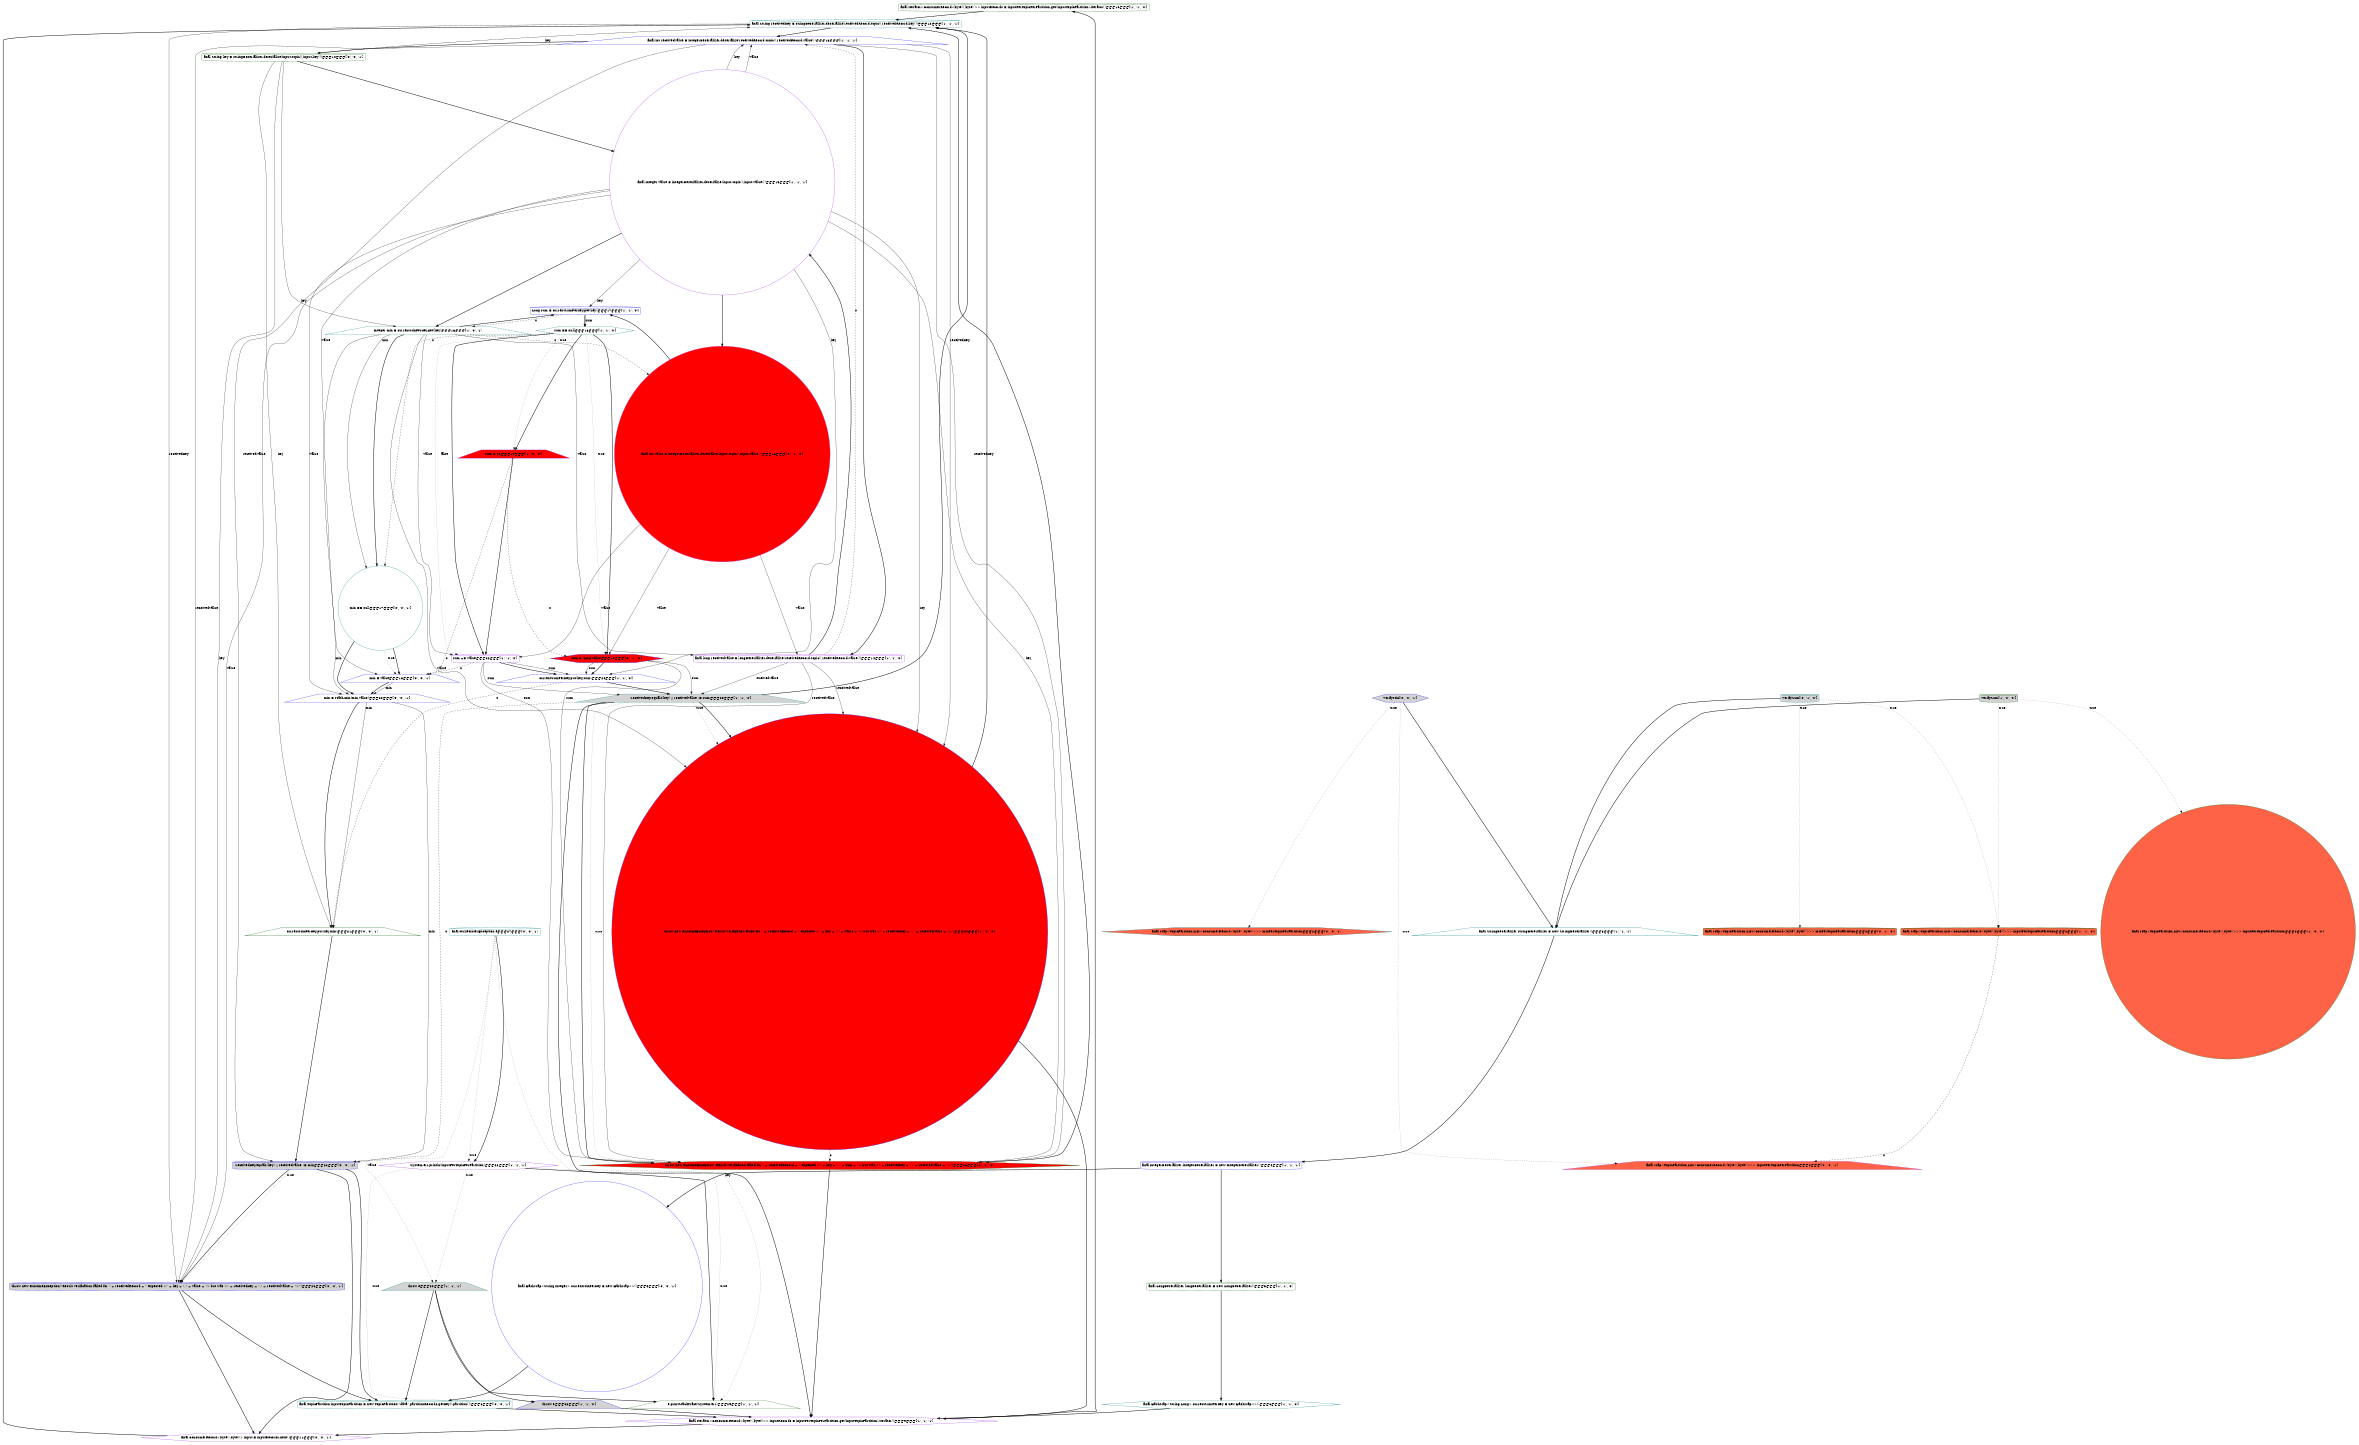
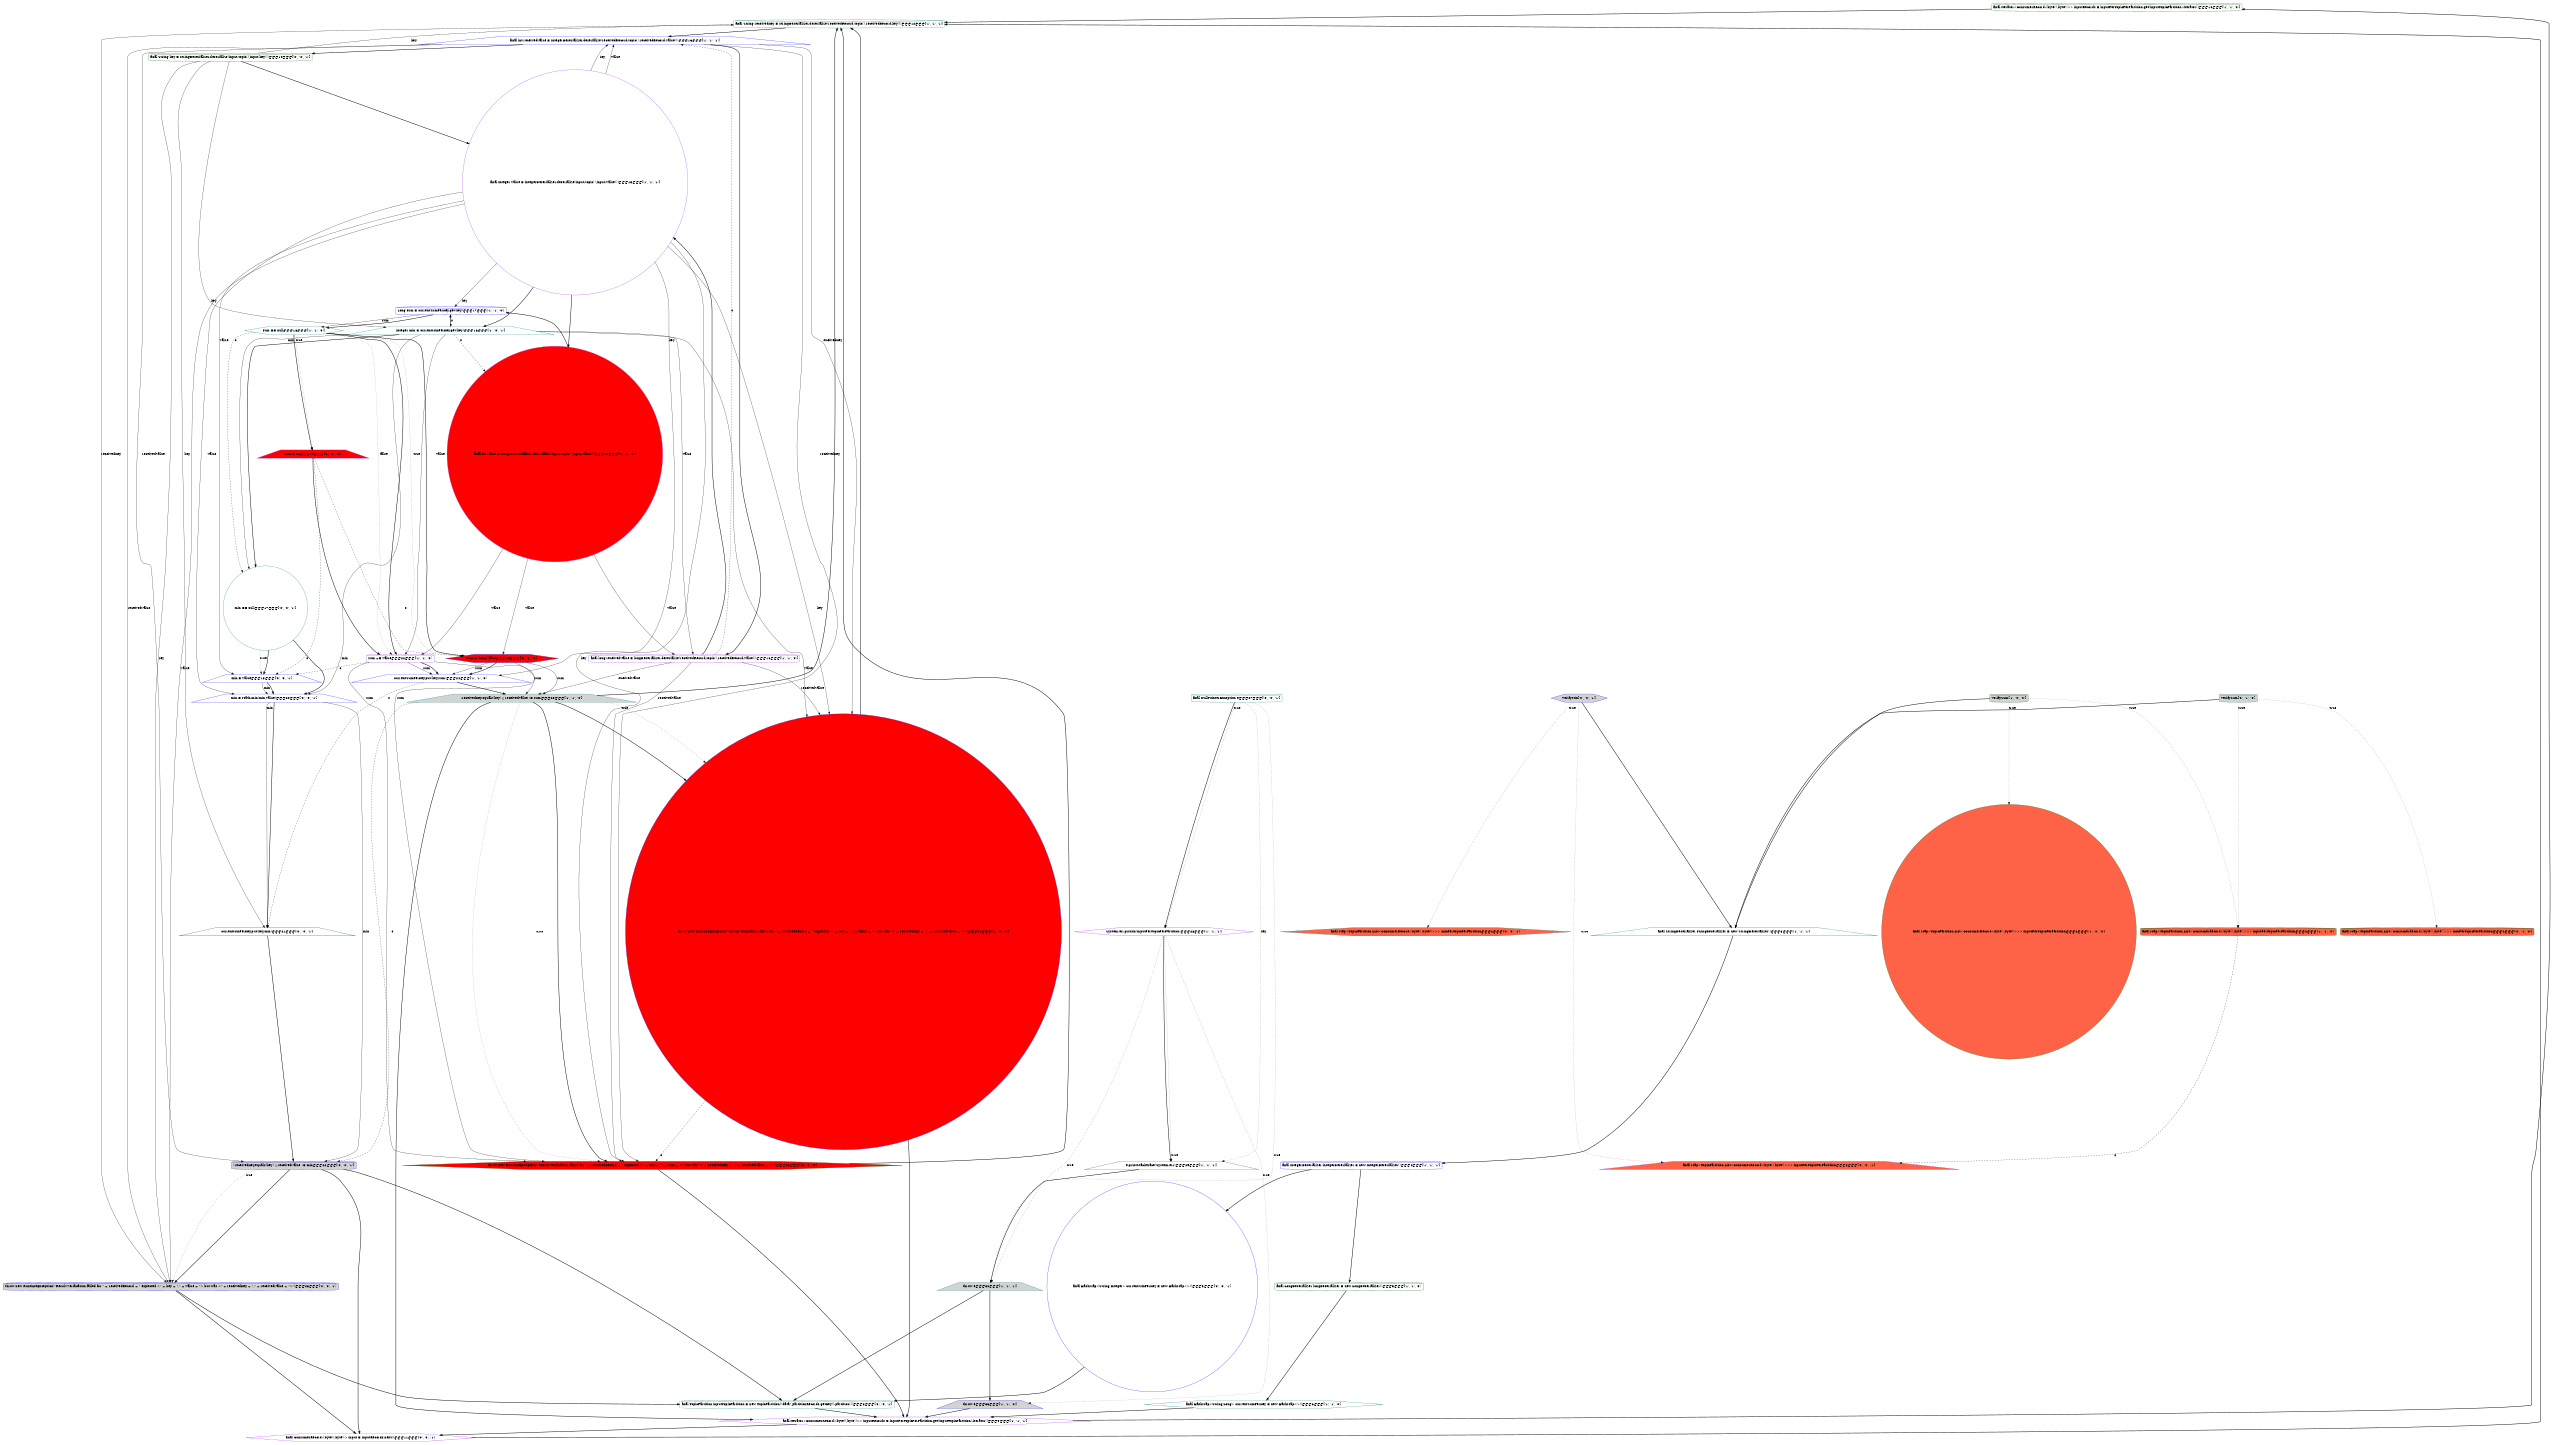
  digraph {
    node [color=blue fillcolor=white shape=cylinder style=filled]
    edge [style=bold]
    n1 [color=darkgreen label="final Iterator<ConsumerRecord<byte((,byte((>> inputRecords = inputPerTopicPerPartition.get(inputTopicPartition).iterator()@@@10@@@['1', '1', '0']"]
    n2 [color=teal label="final String receivedKey = stringDeserializer.deserialize(receivedRecord.topic(),receivedRecord.key())@@@12@@@['1', '1', '1']"]
    n3 [fillcolor=lightgray label="throw new RuntimeException(\"Result verification failed for \" + receivedRecord + \" expected <\" + key + \",\" + value + \"> but was <\" + receivedKey + \",\" + receivedValue + \">\")@@@23@@@['0', '0', '1']"]
    n4 [label="final int receivedValue = integerDeserializer.deserialize(receivedRecord.topic(),receivedRecord.value())@@@13@@@['1', '1', '1']" shape=trapezium]
    n5 [color=darkgreen label="final String key = stringDeserializer.deserialize(input.topic(),input.key())@@@14@@@['0', '0', '1']"]
    n6 [color=purple label="final Integer value = integerDeserializer.deserialize(input.topic(),input.value())@@@15@@@['1', '1', '1']" shape=circle]
    n7 [color=teal label="Integer min = currentMinPerKey.get(key)@@@16@@@['1', '0', '1']" shape=trapezium]
    n8 [color=darkgreen label="currentMinPerKey.put(key,min)@@@21@@@['0', '0', '1']" shape=trapezium]
    n9 [color=darkgreen fillcolor=red label="throw new RuntimeException(\"Result verification failed for \" + receivedRecord + \" expected <\" + key + \",\" + sum + \"> but was <\" + receivedKey + \",\" + receivedValue + \">\")@@@26@@@['0', '1', '0']" shape=hexagon]
    n10 [fillcolor=red label="throw new RuntimeException(\"Result verification failed for \" + receivedRecord + \" expected <\" + key + \",\" + value + \"> but was <\" + receivedKey + \",\" + receivedValue + \">\")@@@24@@@['1', '0', '0']" shape=circle]
    n11 [label="min = value@@@18@@@['0', '0', '1']" shape=trapezium]
    n12 [label="currentSumPerKey.put(key,sum)@@@24@@@['1', '1', '0']" shape=trapezium]
    n13 [label="min = Math.min(min,value)@@@20@@@['0', '0', '1']" shape=trapezium]
    n14 [color=purple fillcolor=red label="final int value = integerDeserializer.deserialize(input.topic(),input.value())@@@16@@@['0', '1', '0']" shape=circle]
    n15 [label="Long sum = currentSumPerKey.get(key)@@@17@@@['1', '1', '0']"]
    n16 [color=purple label="final long receivedValue = longDeserializer.deserialize(receivedRecord.topic(),receivedRecord.value())@@@14@@@['1', '1', '0']"]
    n17 [color=purple label="sum += value@@@22@@@['1', '1', '0']"]
    n18 [color=teal label="min == null@@@17@@@['0', '0', '1']" shape=circle]
    n19 [color=teal label="final TopicPartition inputTopicPartition = new TopicPartition(\"data\",partitionRecords.getKey().partition())@@@8@@@['0', '0', '1']"]
    n20 [color=purple label="final ConsumerRecord<byte((,byte((> input = inputRecords.next()@@@11@@@['0', '0', '1']" shape=hexagon]
    n21 [fillcolor=lightgray label="!receivedKey.equals(key) || receivedValue != min@@@22@@@['0', '0', '1']"]
    n22 [color=teal fillcolor=lightgray label="!receivedKey.equals(key) || receivedValue != sum@@@25@@@['1', '1', '0']" shape=trapezium]
    n23 [color=purple label="final Iterator<ConsumerRecord<byte((,byte((>> inputRecords = inputPerTopicPerPartition.get(inputTopicPartition).iterator()@@@9@@@['1', '1', '1']" shape=hexagon]
    n24 [fillcolor=lightgray label="throw e@@@33@@@['1', '1', '0']" shape=trapezium]
    n25 [color=purple fillcolor=red label="sum = 0L@@@19@@@['1', '0', '0']" shape=trapezium]
    n26 [fillcolor=red label="sum = (long)value@@@19@@@['0', '1', '0']" shape=hexagon]
    n27 [color=teal label="final HashMap<String,Long> currentSumPerKey = new HashMap<>()@@@6@@@['1', '1', '0']" shape=hexagon]
    n28 [fillcolor=lightgray label="verifyMin['0', '0', '1']" shape=hexagon]
    n29 [color=teal fillcolor=tomato label="final Map<TopicPartition,List<ConsumerRecord<byte((,byte((>>> minPerTopicPerPartition@@@2@@@['0', '0', '1']" shape=hexagon]
    n30 [color=teal label="final StringDeserializer stringDeserializer = new StringDeserializer()@@@3@@@['1', '1', '1']" shape=trapezium]
    n31 [color=purple fillcolor=tomato label="final Map<TopicPartition,List<ConsumerRecord<byte((,byte((>>> inputPerTopicPerPartition@@@2@@@['0', '0', '1']" shape=trapezium]
    n32 [label="final IntegerDeserializer integerDeserializer = new IntegerDeserializer()@@@4@@@['1', '1', '1']"]
    n33 [color=darkgreen fillcolor=lightgray label="verifySum['1', '0', '0']"]
    n34 [color=darkgreen fillcolor=tomato label="final Map<TopicPartition,List<ConsumerRecord<byte((,byte((>>> inputPerTopicPerPartition@@@2@@@['1', '1', '0']"]
    n35 [color=darkgreen fillcolor=tomato label="final Map<TopicPartition,List<ConsumerRecord<byte((,byte((>>> inputPerTopicPerPartition@@@2@@@['1', '0', '0']" shape=circle]
    n36 [label="final HashMap<String,Integer> currentMinPerKey = new HashMap<>()@@@5@@@['0', '0', '1']" shape=circle]
    n37 [color=teal fillcolor=lightgray label="throw e@@@30@@@['1', '1', '1']" shape=trapezium]
    n38 [color=darkgreen label="final LongDeserializer longDeserializer = new LongDeserializer()@@@5@@@['1', '1', '0']"]
    n39 [color=teal label="sum == null@@@18@@@['1', '1', '0']" shape=hexagon]
    n40 [color=teal fillcolor=lightgray label="verifySum['0', '1', '0']"]
    n41 [color=darkgreen fillcolor=tomato label="final Map<TopicPartition,List<ConsumerRecord<byte((,byte((>>> minPerTopicPerPartition@@@2@@@['0', '1', '0']"]
    n42 [color=teal label="final NullPointerException e@@@27@@@['0', '0', '1']"]
    n43 [color=darkgreen label="e.printStackTrace(System.err)@@@29@@@['1', '1', '1']" shape=trapezium]
    n44 [color=purple label="System.err.println(inputPerTopicPerPartition)@@@28@@@['1', '1', '1']" shape=hexagon]
    n1 -> n2
    n2 -> n3 [label=receivedKey style=solid]
    n2 -> n4
    n3 -> n19
    n3 -> n20
    n4 -> n3 [label=receivedValue style=solid]
    n4 -> n5
    n4 -> n9 [label=receivedKey style=solid]
    n4 -> n10 [label=receivedKey style=solid]
    n4 -> n16
    n4 -> n21 [label=receivedValue style=solid]
    n5 -> n2 [label=key style=solid]
    n5 -> n3 [label=key style=solid]
    n5 -> n6
    n5 -> n7 [label=key style=solid]
    n5 -> n8 [label=key style=solid]
    n6 -> n3 [label=value style=solid]
    n6 -> n4 [label=key style=solid]
    n6 -> n4 [label=value style=solid]
    n6 -> n7
    n6 -> n9 [label=key style=solid]
    n6 -> n10 [label=key style=solid]
    n6 -> n11 [label=value style=solid]
    n6 -> n12 [label=key style=solid]
    n6 -> n13 [label=value style=solid]
    n6 -> n14
    n6 -> n15 [label=key style=solid]
    n7 -> n10 [label=value style=solid]
    n7 -> n13 [label=min style=solid]
    n7 -> n14 [label=0 style=dashed]
    n7 -> n15
    n7 -> n16 [label=value style=solid]
    n7 -> n17 [label=value style=solid]
    n7 -> n18 [label=min style=solid]
    n7 -> n18
    n8 -> n21
    n9 -> n2
    n9 -> n23
    n10 -> n2
    n10 -> n9 [label=0 style=dashed]
    n10 -> n23
    n11 -> n13 [label=min style=solid]
    n11 -> n13
    n12 -> n8 [label=0 style=dashed]
    n12 -> n22
    n13 -> n8
    n13 -> n8 [label=min style=solid]
    n13 -> n21 [label=min style=solid]
    n14 -> n15
    n14 -> n16 [label=value style=solid]
    n14 -> n17 [label=value style=solid]
    n14 -> n26 [label=value style=solid]
    n15 -> n7 [label=0 style=dashed]
    n15 -> n39 [label=sum style=solid]
    n15 -> n39
    n16 -> n4 [label=0 style=dashed]
    n16 -> n6
    n16 -> n9 [label=receivedValue style=solid]
    n16 -> n10 [label=receivedValue style=solid]
    n16 -> n22 [label=receivedValue style=solid]
    n17 -> n9 [label=sum style=solid]
    n17 -> n11 [label=0 style=dashed]
    n17 -> n12 [label=sum style=solid]
    n17 -> n12
    n17 -> n22 [label=sum style=solid]
    n18 -> n11 [label=true style=dotted]
    n18 -> n11
    n18 -> n13
    n19 -> n23
    n20 -> n2
    n21 -> n3 [label=true style=dotted]
    n21 -> n3
    n21 -> n19
    n21 -> n20
    n22 -> n2
    n22 -> n9
    n22 -> n9 [label=true style=dotted]
    n22 -> n10 [label=true style=dotted]
    n22 -> n10
    n22 -> n21 [label=0 style=dashed]
    n22 -> n23
    n23 -> n1
    n23 -> n20
    n24 -> n23
    n25 -> n11 [label=0 style=dashed]
    n25 -> n17
    n25 -> n26 [label=0 style=dashed]
    n26 -> n9 [label=sum style=solid]
    n26 -> n12
    n26 -> n12 [label=sum style=solid]
    n26 -> n22 [label=sum style=solid]
    n27 -> n23
    n28 -> n29 [label=true style=dotted]
    n28 -> n30
    n28 -> n31 [label=true style=dotted]
    n30 -> n32
    n32 -> n36
    n32 -> n38
    n33 -> n30
    n33 -> n34 [label=true style=dotted]
    n33 -> n35 [label=true style=dotted]
    n34 -> n31 [label=0 style=dashed]
    n36 -> n19
    n37 -> n19
    n37 -> n24
    n38 -> n27
    n39 -> n17 [label=false style=dotted]
    n39 -> n17
    n39 -> n18 [label=0 style=dashed]
    n39 -> n25 [label=true style=dotted]
    n39 -> n25
    n39 -> n26 [label=true style=dotted]
    n39 -> n26
    n40 -> n30
    n40 -> n34 [label=true style=dotted]
    n40 -> n41 [label=true style=dotted]
-   n42 -> n37 [label=value style=dotted]
+   n42 -> n37 [label=true style=dotted]
    n42 -> n43 [label=key style=dotted]
    n42 -> n44 [label=true style=dotted]
    n42 -> n44
-   n37 -> n43
+   n43 -> n37
    n44 -> n24 [label=true style=dotted]
    n44 -> n37 [label=true style=dotted]
    n44 -> n43 [label=true style=dotted]
    n44 -> n43
  }
